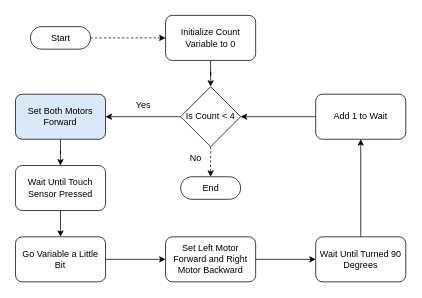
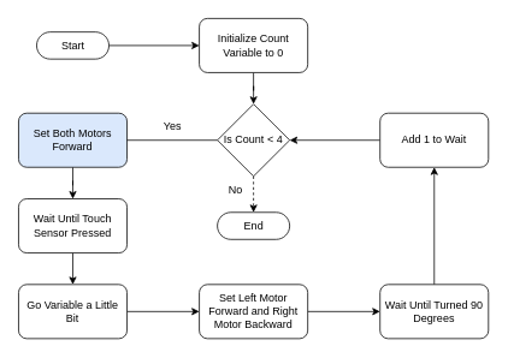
  <mxCell id="0" />
  <mxCell id="1" parent="0" />
- <mxCell id="2" value="" style="edgeStyle=orthogonalEdgeStyle;rounded=0;orthogonalLoop=1;jettySize=auto;html=1;dashed=1;" parent="1" source="3" target="13" edge="1"><mxGeometry relative="1" as="geometry" /></mxCell>
+ <mxCell id="2" value="" style="edgeStyle=orthogonalEdgeStyle;rounded=0;orthogonalLoop=1;jettySize=auto;html=1;" parent="1" source="3" target="13" edge="1"><mxGeometry relative="1" as="geometry" /></mxCell>
  <mxCell id="3" value="Start" style="html=1;dashed=0;whitespace=wrap;shape=mxgraph.dfd.start;hachureGap=4;" parent="1" vertex="1"><mxGeometry x="40" y="35" width="80" height="30" as="geometry" /></mxCell>
  <mxCell id="4" value="" style="edgeStyle=orthogonalEdgeStyle;rounded=0;orthogonalLoop=1;jettySize=auto;html=1;" parent="1" source="5" target="7" edge="1"><mxGeometry relative="1" as="geometry" /></mxCell>
  <mxCell id="5" value="Set Both Motors Forward" style="rounded=1;whiteSpace=wrap;html=1;hachureGap=4;fillColor=#dae8fc;" parent="1" vertex="1"><mxGeometry x="20" y="125" width="120" height="60" as="geometry" /></mxCell>
  <mxCell id="6" style="edgeStyle=orthogonalEdgeStyle;rounded=0;orthogonalLoop=1;jettySize=auto;html=1;exitX=0.5;exitY=1;exitDx=0;exitDy=0;entryX=0.5;entryY=0;entryDx=0;entryDy=0;" parent="1" source="7" target="24" edge="1"><mxGeometry relative="1" as="geometry" /></mxCell>
  <mxCell id="7" value="Wait Until Touch Sensor Pressed" style="rounded=1;whiteSpace=wrap;html=1;hachureGap=4;" parent="1" vertex="1"><mxGeometry x="20" y="220" width="120" height="60" as="geometry" /></mxCell>
  <mxCell id="8" value="" style="edgeStyle=orthogonalEdgeStyle;rounded=0;orthogonalLoop=1;jettySize=auto;html=1;" parent="1" source="9" target="11" edge="1"><mxGeometry relative="1" as="geometry" /></mxCell>
  <mxCell id="9" value="Set Left Motor Forward and Right Motor Backward" style="rounded=1;whiteSpace=wrap;html=1;hachureGap=4;" parent="1" vertex="1"><mxGeometry x="220" y="315" width="120" height="60" as="geometry" /></mxCell>
  <mxCell id="10" value="" style="edgeStyle=orthogonalEdgeStyle;rounded=0;orthogonalLoop=1;jettySize=auto;html=1;" parent="1" source="11" target="18" edge="1"><mxGeometry relative="1" as="geometry" /></mxCell>
  <mxCell id="11" value="Wait Until Turned 90 Degrees" style="rounded=1;whiteSpace=wrap;html=1;hachureGap=4;" parent="1" vertex="1"><mxGeometry x="420" y="315" width="120" height="60" as="geometry" /></mxCell>
  <mxCell id="12" value="" style="edgeStyle=orthogonalEdgeStyle;rounded=0;orthogonalLoop=1;jettySize=auto;html=1;" parent="1" source="13" target="16" edge="1"><mxGeometry relative="1" as="geometry" /></mxCell>
  <mxCell id="13" value="Initialize Count Variable to 0" style="rounded=1;whiteSpace=wrap;html=1;" parent="1" vertex="1"><mxGeometry x="220" y="20" width="120" height="60" as="geometry" /></mxCell>
- <mxCell id="14" style="edgeStyle=orthogonalEdgeStyle;rounded=0;orthogonalLoop=1;jettySize=auto;html=1;entryX=1;entryY=0.5;entryDx=0;entryDy=0;" parent="1" source="16" target="5" edge="1"><mxGeometry relative="1" as="geometry" /></mxCell>
+ <mxCell id="14" style="edgeStyle=orthogonalEdgeStyle;rounded=0;orthogonalLoop=1;jettySize=auto;html=1;entryX=1;entryY=0.5;entryDx=0;entryDy=0;endArrow=none;" parent="1" source="16" target="5" edge="1"><mxGeometry relative="1" as="geometry" /></mxCell>
  <mxCell id="15" value="" style="edgeStyle=orthogonalEdgeStyle;rounded=0;orthogonalLoop=1;jettySize=auto;html=1;dashed=1;" parent="1" source="16" target="21" edge="1"><mxGeometry relative="1" as="geometry" /></mxCell>
  <mxCell id="16" value="Is Count &amp;lt; 4" style="rhombus;whiteSpace=wrap;html=1;" parent="1" vertex="1"><mxGeometry x="240" y="115" width="80" height="80" as="geometry" /></mxCell>
  <mxCell id="17" value="" style="edgeStyle=orthogonalEdgeStyle;rounded=0;orthogonalLoop=1;jettySize=auto;html=1;" parent="1" source="18" target="16" edge="1"><mxGeometry relative="1" as="geometry" /></mxCell>
  <mxCell id="18" value="Add 1 to Wait" style="rounded=1;whiteSpace=wrap;html=1;" parent="1" vertex="1"><mxGeometry x="420" y="125" width="120" height="60" as="geometry" /></mxCell>
  <mxCell id="19" style="edgeStyle=orthogonalEdgeStyle;rounded=0;orthogonalLoop=1;jettySize=auto;html=1;exitX=0.5;exitY=1;exitDx=0;exitDy=0;" parent="1" source="5" target="5" edge="1"><mxGeometry relative="1" as="geometry" /></mxCell>
  <mxCell id="20" value="Yes" style="text;html=1;align=center;verticalAlign=middle;resizable=0;points=[];autosize=1;strokeColor=none;fillColor=none;" parent="1" vertex="1"><mxGeometry x="170" y="125" width="40" height="30" as="geometry" /></mxCell>
  <mxCell id="21" value="End" style="html=1;dashed=0;whitespace=wrap;shape=mxgraph.dfd.start;hachureGap=4;" parent="1" vertex="1"><mxGeometry x="240" y="235" width="80" height="30" as="geometry" /></mxCell>
  <mxCell id="22" value="No" style="text;html=1;align=center;verticalAlign=middle;resizable=0;points=[];autosize=1;strokeColor=none;fillColor=none;" parent="1" vertex="1"><mxGeometry x="240" y="195" width="40" height="30" as="geometry" /></mxCell>
  <mxCell id="23" style="edgeStyle=orthogonalEdgeStyle;rounded=0;orthogonalLoop=1;jettySize=auto;html=1;exitX=1;exitY=0.5;exitDx=0;exitDy=0;entryX=0;entryY=0.5;entryDx=0;entryDy=0;" parent="1" source="24" target="9" edge="1"><mxGeometry relative="1" as="geometry" /></mxCell>
  <mxCell id="24" value="Go Variable a Little Bit" style="rounded=1;whiteSpace=wrap;html=1;hachureGap=4;" parent="1" vertex="1"><mxGeometry x="20" y="315" width="120" height="60" as="geometry" /></mxCell>
